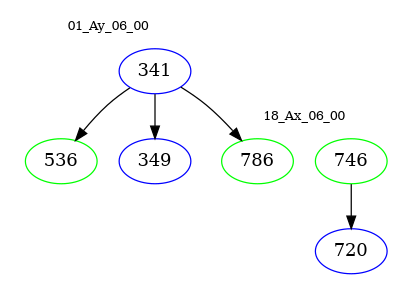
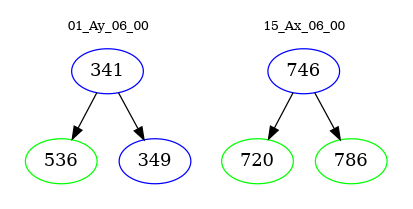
  digraph {
    node [color=blue]
    edge [color=black]
    n1 [label=341]
    n2 [color=green label=536]
    n3 [label=349]
-   n4 [color=green label=746]
-   n5 [label=720]
+   n4 [label=746]
+   n5 [color=green label=720]
    n6 [color=green label=786]
    subgraph cluster_1 {
      color=white
      fontsize=10
      label="01_Ay_06_00"
      n1
      n2
      n3
    }
    subgraph cluster_2 {
      color=white
      fontsize=10
-     label="18_Ax_06_00"
+     label="15_Ax_06_00"
      n4
      n5
      n6
    }
    n1 -> n2
    n1 -> n3
    n4 -> n5
-   n1 -> n6
+   n4 -> n6
  }
